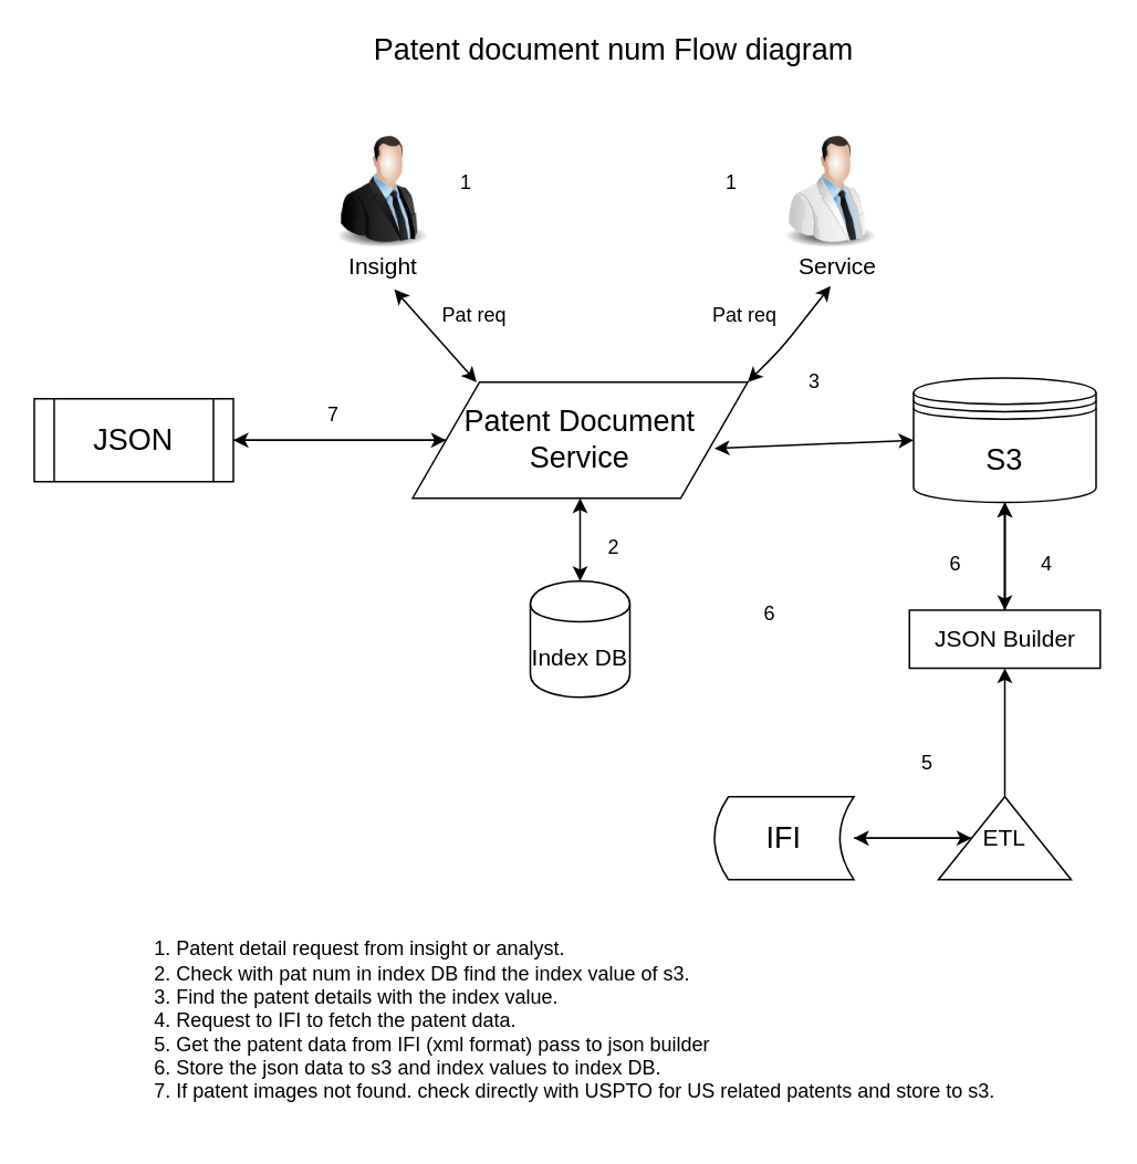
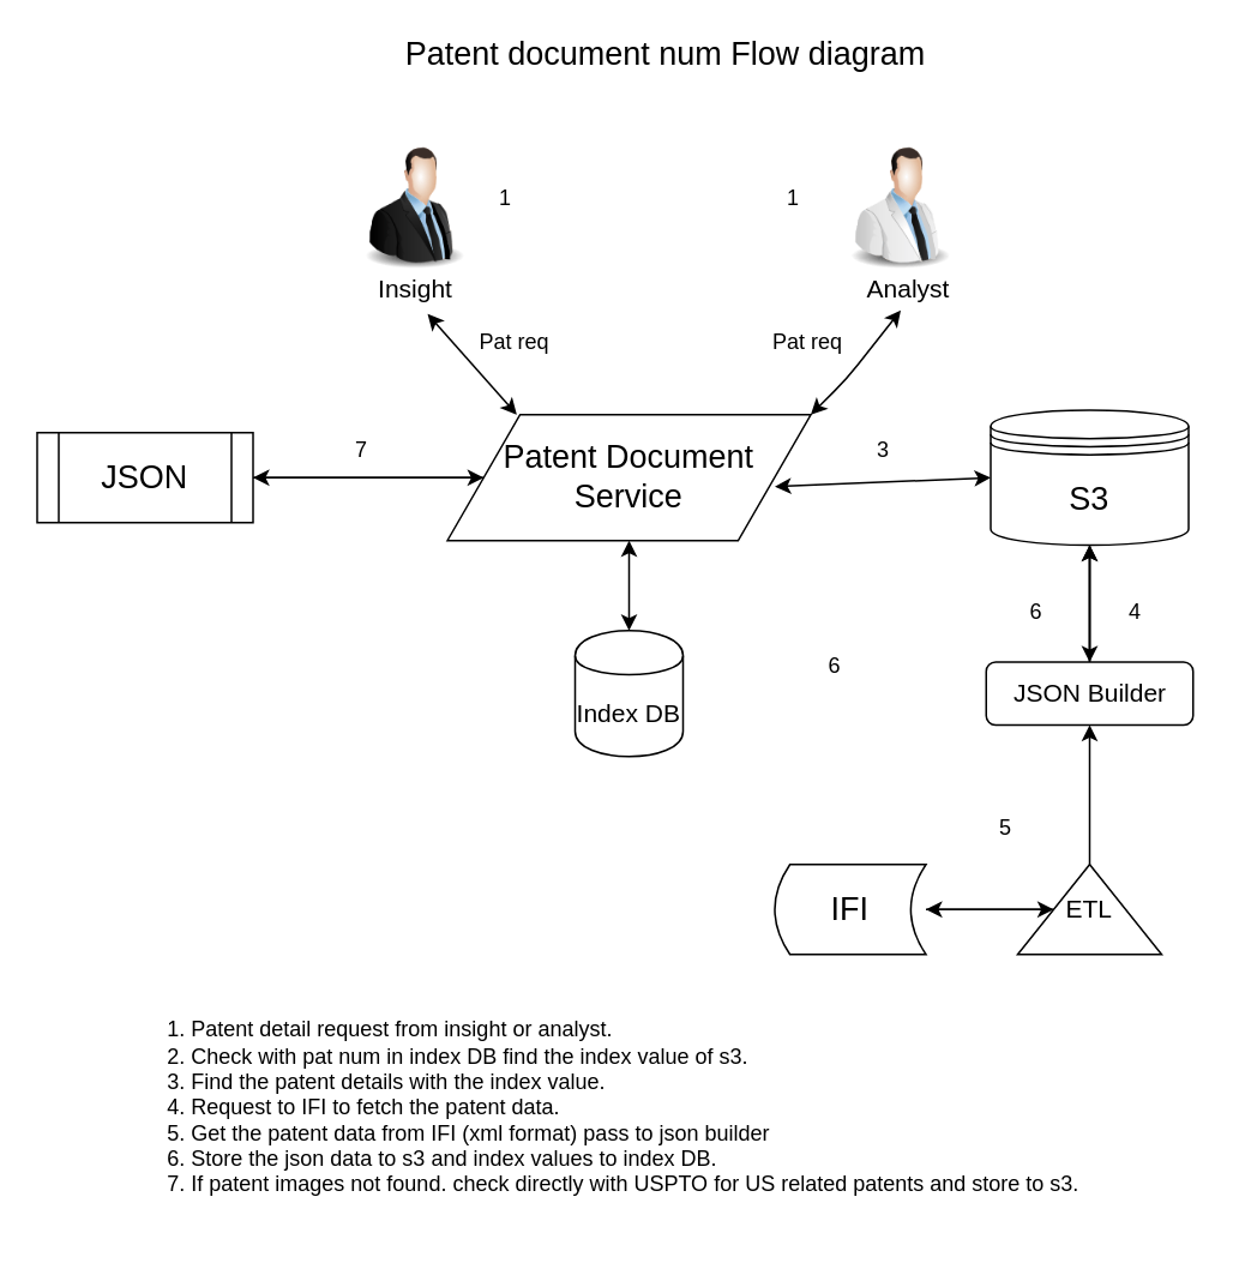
  <mxCell id="0" />
  <mxCell id="1" parent="0" />
  <mxCell id="2" style="edgeStyle=orthogonalEdgeStyle;rounded=0;orthogonalLoop=1;jettySize=auto;html=1;" edge="1" parent="1" source="3" target="28"><mxGeometry relative="1" as="geometry" /></mxCell>
  <mxCell id="3" value="&lt;font style=&quot;font-size: 18px&quot;&gt;Patent Document &lt;br&gt;Service&lt;/font&gt;" style="shape=parallelogram;perimeter=parallelogramPerimeter;whiteSpace=wrap;html=1;" vertex="1" parent="1"><mxGeometry x="248" y="230" width="202" height="70" as="geometry" /></mxCell>
  <mxCell id="4" value="" style="image;html=1;labelBackgroundColor=#ffffff;image=img/lib/clip_art/people/Suit_Man_128x128.png" vertex="1" parent="1"><mxGeometry x="190" y="80" width="80" height="70" as="geometry" /></mxCell>
  <mxCell id="5" value="" style="image;html=1;labelBackgroundColor=#ffffff;image=img/lib/clip_art/people/Scientist_Man_128x128.png" vertex="1" parent="1"><mxGeometry x="460" y="80" width="80" height="70" as="geometry" /></mxCell>
  <mxCell id="6" value="&lt;font style=&quot;font-size: 14px&quot;&gt;Insight&lt;/font&gt;" style="text;html=1;align=center;verticalAlign=middle;resizable=0;points=[];autosize=1;" vertex="1" parent="1"><mxGeometry x="200" y="150" width="60" height="20" as="geometry" /></mxCell>
- <mxCell id="7" value="&lt;font style=&quot;font-size: 14px&quot;&gt;Service&lt;/font&gt;" style="text;html=1;align=center;verticalAlign=middle;resizable=0;points=[];autosize=1;" vertex="1" parent="1"><mxGeometry x="474" y="150" width="60" height="20" as="geometry" /></mxCell>
+ <mxCell id="7" value="&lt;font style=&quot;font-size: 14px&quot;&gt;Analyst&lt;/font&gt;" style="text;html=1;align=center;verticalAlign=middle;resizable=0;points=[];autosize=1;" vertex="1" parent="1"><mxGeometry x="474" y="150" width="60" height="20" as="geometry" /></mxCell>
  <mxCell id="8" value="" style="endArrow=classic;startArrow=classic;html=1;exitX=0.191;exitY=0;exitDx=0;exitDy=0;exitPerimeter=0;entryX=0.617;entryY=1.2;entryDx=0;entryDy=0;entryPerimeter=0;" edge="1" parent="1" source="3"><mxGeometry width="50" height="50" relative="1" as="geometry"><mxPoint x="220" y="220" as="sourcePoint" /><mxPoint x="237.02" y="174" as="targetPoint" /></mxGeometry></mxCell>
  <mxCell id="9" value="" style="endArrow=classic;startArrow=classic;html=1;entryX=0.45;entryY=1.1;entryDx=0;entryDy=0;entryPerimeter=0;" edge="1" parent="1"><mxGeometry width="50" height="50" relative="1" as="geometry"><mxPoint x="450" y="230" as="sourcePoint" /><mxPoint x="500" y="172" as="targetPoint" /><Array as="points"><mxPoint x="470" y="210" /></Array></mxGeometry></mxCell>
  <mxCell id="10" value="Pat req" style="text;html=1;align=center;verticalAlign=middle;resizable=0;points=[];autosize=1;" vertex="1" parent="1"><mxGeometry x="260" y="180" width="50" height="20" as="geometry" /></mxCell>
  <mxCell id="11" value="Pat req" style="text;html=1;align=center;verticalAlign=middle;resizable=0;points=[];autosize=1;" vertex="1" parent="1"><mxGeometry x="423" y="180" width="50" height="20" as="geometry" /></mxCell>
  <mxCell id="12" style="edgeStyle=orthogonalEdgeStyle;rounded=0;orthogonalLoop=1;jettySize=auto;html=1;exitX=0.5;exitY=1;exitDx=0;exitDy=0;" edge="1" parent="1" source="3" target="3"><mxGeometry relative="1" as="geometry" /></mxCell>
  <mxCell id="13" style="edgeStyle=orthogonalEdgeStyle;rounded=0;orthogonalLoop=1;jettySize=auto;html=1;entryX=0.5;entryY=0;entryDx=0;entryDy=0;" edge="1" parent="1" source="14" target="21"><mxGeometry relative="1" as="geometry" /></mxCell>
  <mxCell id="14" value="&lt;font style=&quot;font-size: 18px&quot;&gt;S3&lt;/font&gt;" style="shape=datastore;whiteSpace=wrap;html=1;" vertex="1" parent="1"><mxGeometry x="550" y="227.5" width="110" height="75" as="geometry" /></mxCell>
  <mxCell id="15" value="" style="endArrow=classic;startArrow=classic;html=1;entryX=0;entryY=0.5;entryDx=0;entryDy=0;" edge="1" parent="1" target="14"><mxGeometry width="50" height="50" relative="1" as="geometry"><mxPoint x="430" y="270" as="sourcePoint" /><mxPoint x="480" y="220" as="targetPoint" /></mxGeometry></mxCell>
  <mxCell id="16" value="&lt;font style=&quot;font-size: 14px&quot;&gt;Index DB&lt;/font&gt;" style="shape=cylinder;whiteSpace=wrap;html=1;boundedLbl=1;backgroundOutline=1;" vertex="1" parent="1"><mxGeometry x="319" y="350" width="60" height="70" as="geometry" /></mxCell>
  <mxCell id="17" style="edgeStyle=orthogonalEdgeStyle;rounded=0;orthogonalLoop=1;jettySize=auto;html=1;exitX=0.5;exitY=1;exitDx=0;exitDy=0;" edge="1" parent="1" source="16" target="16"><mxGeometry relative="1" as="geometry" /></mxCell>
  <mxCell id="18" value="" style="endArrow=classic;startArrow=classic;html=1;entryX=0.5;entryY=1;entryDx=0;entryDy=0;" edge="1" parent="1" source="16" target="3"><mxGeometry width="50" height="50" relative="1" as="geometry"><mxPoint x="320" y="360" as="sourcePoint" /><mxPoint x="370" y="310" as="targetPoint" /></mxGeometry></mxCell>
  <mxCell id="19" value="" style="edgeStyle=orthogonalEdgeStyle;rounded=0;orthogonalLoop=1;jettySize=auto;html=1;" edge="1" parent="1" source="21" target="14"><mxGeometry relative="1" as="geometry" /></mxCell>
  <mxCell id="20" value="" style="edgeStyle=orthogonalEdgeStyle;rounded=0;orthogonalLoop=1;jettySize=auto;html=1;" edge="1" parent="1" source="21" target="14"><mxGeometry relative="1" as="geometry" /></mxCell>
- <mxCell id="21" value="&lt;font style=&quot;font-size: 14px&quot;&gt;JSON Builder&lt;/font&gt;" style="whiteSpace=wrap;html=1;rounded=0;" vertex="1" parent="1"><mxGeometry x="547.5" y="367.5" width="115" height="35" as="geometry" /></mxCell>
+ <mxCell id="21" value="&lt;font style=&quot;font-size: 14px&quot;&gt;JSON Builder&lt;/font&gt;" style="rounded=1;whiteSpace=wrap;html=1;" vertex="1" parent="1"><mxGeometry x="547.5" y="367.5" width="115" height="35" as="geometry" /></mxCell>
  <mxCell id="22" style="edgeStyle=orthogonalEdgeStyle;rounded=0;orthogonalLoop=1;jettySize=auto;html=1;entryX=0.5;entryY=0;entryDx=0;entryDy=0;" edge="1" parent="1" source="23" target="26"><mxGeometry relative="1" as="geometry" /></mxCell>
  <mxCell id="23" value="&lt;font style=&quot;font-size: 18px&quot;&gt;IFI&lt;/font&gt;" style="shape=dataStorage;whiteSpace=wrap;html=1;" vertex="1" parent="1"><mxGeometry x="430" y="480" width="84" height="50" as="geometry" /></mxCell>
  <mxCell id="24" style="edgeStyle=orthogonalEdgeStyle;rounded=0;orthogonalLoop=1;jettySize=auto;html=1;" edge="1" parent="1" source="26" target="23"><mxGeometry relative="1" as="geometry" /></mxCell>
  <mxCell id="25" style="edgeStyle=orthogonalEdgeStyle;rounded=0;orthogonalLoop=1;jettySize=auto;html=1;entryX=0.5;entryY=1;entryDx=0;entryDy=0;" edge="1" parent="1" source="26" target="21"><mxGeometry relative="1" as="geometry" /></mxCell>
  <mxCell id="26" value="&lt;font style=&quot;font-size: 14px&quot;&gt;ETL&lt;/font&gt;" style="triangle;whiteSpace=wrap;html=1;direction=north;" vertex="1" parent="1"><mxGeometry x="565" y="480" width="80" height="50" as="geometry" /></mxCell>
  <mxCell id="27" style="edgeStyle=orthogonalEdgeStyle;rounded=0;orthogonalLoop=1;jettySize=auto;html=1;" edge="1" parent="1" source="28" target="3"><mxGeometry relative="1" as="geometry" /></mxCell>
  <mxCell id="28" value="&lt;font style=&quot;font-size: 18px&quot;&gt;JSON&lt;/font&gt;" style="shape=process;whiteSpace=wrap;html=1;backgroundOutline=1;" vertex="1" parent="1"><mxGeometry x="20" y="240" width="120" height="50" as="geometry" /></mxCell>
  <mxCell id="29" value="1" style="text;html=1;align=center;verticalAlign=middle;resizable=0;points=[];autosize=1;" vertex="1" parent="1"><mxGeometry x="270" y="100" width="20" height="20" as="geometry" /></mxCell>
  <mxCell id="30" value="1" style="text;html=1;align=center;verticalAlign=middle;resizable=0;points=[];autosize=1;" vertex="1" parent="1"><mxGeometry x="430" y="100" width="20" height="20" as="geometry" /></mxCell>
- <mxCell id="31" value="2" style="text;html=1;align=center;verticalAlign=middle;resizable=0;points=[];autosize=1;" vertex="1" parent="1"><mxGeometry x="359" y="320" width="20" height="20" as="geometry" /></mxCell>
- <mxCell id="32" value="3" style="text;html=1;align=center;verticalAlign=middle;resizable=0;points=[];autosize=1;" vertex="1" parent="1"><mxGeometry x="480" y="220" width="20" height="20" as="geometry" /></mxCell>
+ <mxCell id="32" value="3" style="text;html=1;align=center;verticalAlign=middle;resizable=0;points=[];autosize=1;" vertex="1" parent="1"><mxGeometry x="480" y="240" width="20" height="20" as="geometry" /></mxCell>
  <mxCell id="33" value="4" style="text;html=1;align=center;verticalAlign=middle;resizable=0;points=[];autosize=1;" vertex="1" parent="1"><mxGeometry x="620" y="330" width="20" height="20" as="geometry" /></mxCell>
  <mxCell id="34" value="5" style="text;html=1;align=center;verticalAlign=middle;resizable=0;points=[];autosize=1;" vertex="1" parent="1"><mxGeometry x="547.5" y="450" width="20" height="20" as="geometry" /></mxCell>
  <mxCell id="35" value="6&lt;span style=&quot;color: rgba(0 , 0 , 0 , 0) ; font-family: monospace ; font-size: 0px&quot;&gt;%3CmxGraphModel%3E%3Croot%3E%3CmxCell%20id%3D%220%22%2F%3E%3CmxCell%20id%3D%221%22%20parent%3D%220%22%2F%3E%3CmxCell%20id%3D%222%22%20value%3D%221%22%20style%3D%22text%3Bhtml%3D1%3Balign%3Dcenter%3BverticalAlign%3Dmiddle%3Bresizable%3D0%3Bpoints%3D%5B%5D%3Bautosize%3D1%3B%22%20vertex%3D%221%22%20parent%3D%221%22%3E%3CmxGeometry%20x%3D%22369%22%20y%3D%22220%22%20width%3D%2220%22%20height%3D%2220%22%20as%3D%22geometry%22%2F%3E%3C%2FmxCell%3E%3C%2Froot%3E%3C%2FmxGraphModel%3E&lt;/span&gt;" style="text;html=1;align=center;verticalAlign=middle;resizable=0;points=[];autosize=1;" vertex="1" parent="1"><mxGeometry x="453" y="360" width="20" height="20" as="geometry" /></mxCell>
  <mxCell id="36" value="6&lt;span style=&quot;color: rgba(0 , 0 , 0 , 0) ; font-family: monospace ; font-size: 0px&quot;&gt;%3CmxGraphModel%3E%3Croot%3E%3CmxCell%20id%3D%220%22%2F%3E%3CmxCell%20id%3D%221%22%20parent%3D%220%22%2F%3E%3CmxCell%20id%3D%222%22%20value%3D%221%22%20style%3D%22text%3Bhtml%3D1%3Balign%3Dcenter%3BverticalAlign%3Dmiddle%3Bresizable%3D0%3Bpoints%3D%5B%5D%3Bautosize%3D1%3B%22%20vertex%3D%221%22%20parent%3D%221%22%3E%3CmxGeometry%20x%3D%22369%22%20y%3D%22220%22%20width%3D%2220%22%20height%3D%2220%22%20as%3D%22geometry%22%2F%3E%3C%2FmxCell%3E%3C%2Froot%3E%3C%2FmxGraphModel%3E&lt;/span&gt;" style="text;html=1;align=center;verticalAlign=middle;resizable=0;points=[];autosize=1;" vertex="1" parent="1"><mxGeometry x="565" y="330" width="20" height="20" as="geometry" /></mxCell>
  <mxCell id="37" value="7" style="text;html=1;align=center;verticalAlign=middle;resizable=0;points=[];autosize=1;" vertex="1" parent="1"><mxGeometry x="190" y="240" width="20" height="20" as="geometry" /></mxCell>
  <mxCell id="38" value="&lt;ol&gt;&lt;li&gt;Patent detail request from insight or analyst.&lt;/li&gt;&lt;li&gt;Check with pat num in index DB find the index value of s3.&lt;/li&gt;&lt;li&gt;Find the patent details with the index value.&lt;/li&gt;&lt;li&gt;Request to IFI to fetch the patent data.&lt;/li&gt;&lt;li&gt;Get the patent data from IFI (xml format) pass to json builder&lt;/li&gt;&lt;li&gt;Store the json data to s3 and index values to index DB.&lt;/li&gt;&lt;li&gt;If patent images not found. check directly with USPTO for US related patents and store to s3.&lt;/li&gt;&lt;/ol&gt;" style="text;strokeColor=none;fillColor=none;html=1;whiteSpace=wrap;verticalAlign=middle;overflow=hidden;" vertex="1" parent="1"><mxGeometry x="64" y="550" width="570" height="130" as="geometry" /></mxCell>
  <mxCell id="39" value="&lt;font style=&quot;font-size: 18px&quot;&gt;Patent document num Flow diagram&lt;/font&gt;" style="text;html=1;align=center;verticalAlign=middle;resizable=0;points=[];autosize=1;" vertex="1" parent="1"><mxGeometry x="204" y="20" width="330" height="20" as="geometry" /></mxCell>
